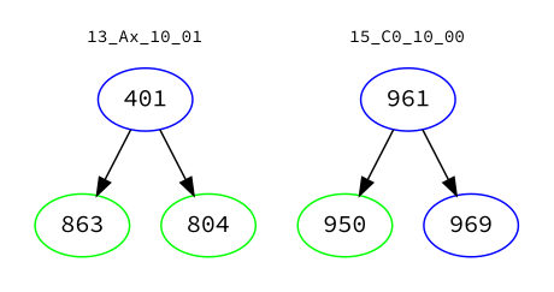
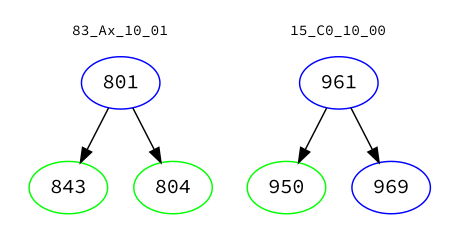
  digraph {
    fontname="Source Code Pro"
    node [color=blue fontname="Source Code Pro"]
    edge [color=black fontname="Source Code Pro"]
-   n1 [label=401]
-   n2 [color=green label=863]
+   n1 [label=801]
+   n2 [color=green label=843]
    n3 [color=green label=804]
    n4 [label=961]
    n5 [color=green label=950]
    n6 [label=969]
    subgraph cluster_1 {
      color=white
      fontsize=10
-     label="13_Ax_10_01"
+     label="83_Ax_10_01"
      n1
      n2
      n3
    }
    subgraph cluster_2 {
      color=white
      fontsize=10
      label="15_C0_10_00"
      n4
      n5
      n6
    }
    n1 -> n2
    n1 -> n3
    n4 -> n5
    n4 -> n6
  }
